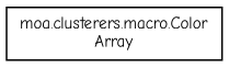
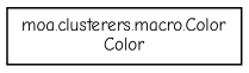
  digraph {
    rankdir=LR
    fontname="Comic Neue"
-   n1 [color=black fillcolor=white fontname="Comic Neue" fontsize=10 height=0.2 label="moa.clusterers.macro.Color\lArray" shape=record style=filled width=0.4]
+   n1 [color=black fillcolor=white fontname="Comic Neue" fontsize=10 height=0.2 label="moa.clusterers.macro.Color\lColor" shape=record style=filled width=0.4]
  }
